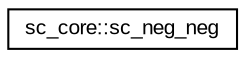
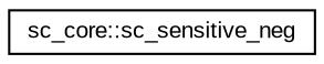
  digraph {
    rankdir=LR
    fontname="Liberation Sans"
-   n1 [color=black fillcolor=white fontname="Liberation Sans" fontsize=10 height=0.2 label="sc_core::sc_neg_neg" shape=record style=filled width=0.4]
+   n1 [color=black fillcolor=white fontname="Liberation Sans" fontsize=10 height=0.2 label="sc_core::sc_sensitive_neg" shape=record style=filled width=0.4]
  }
